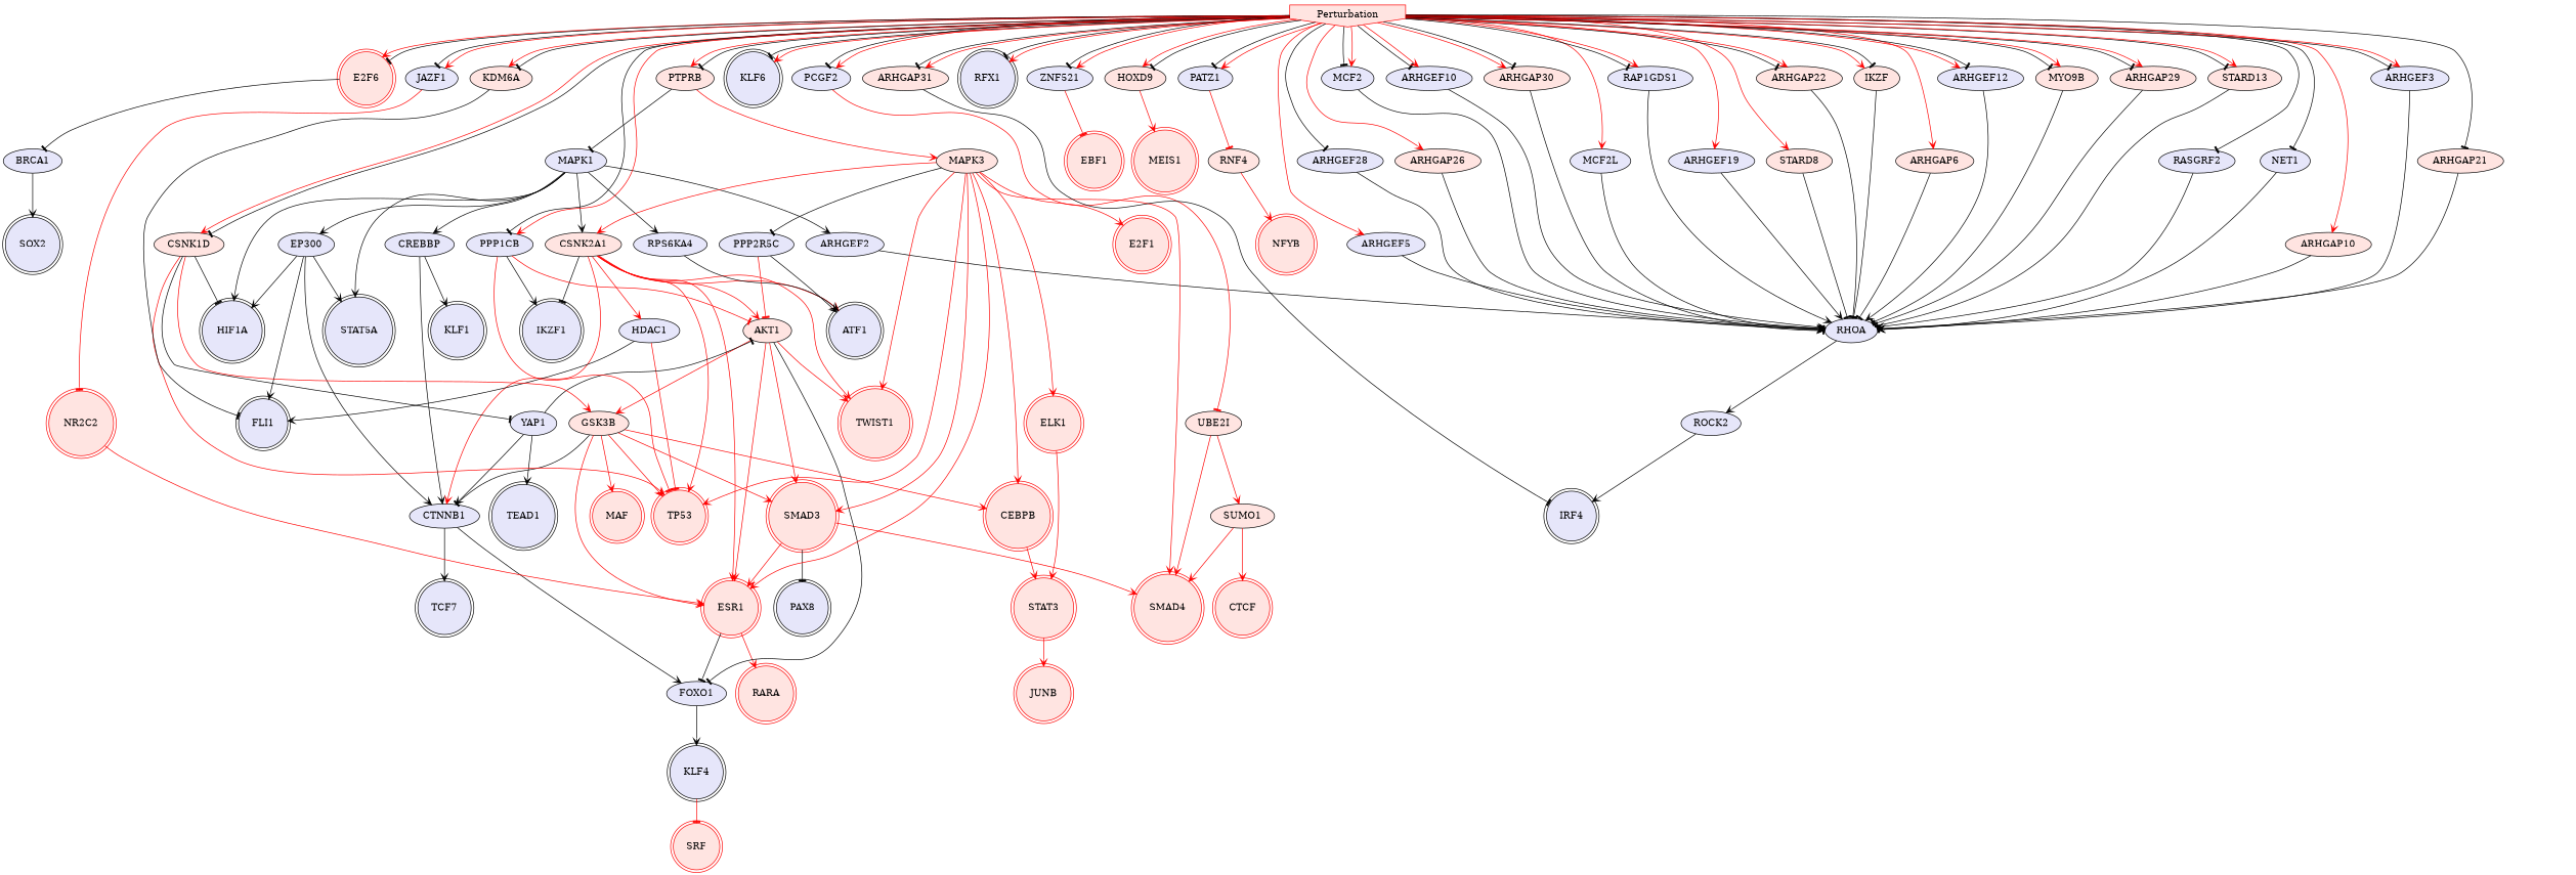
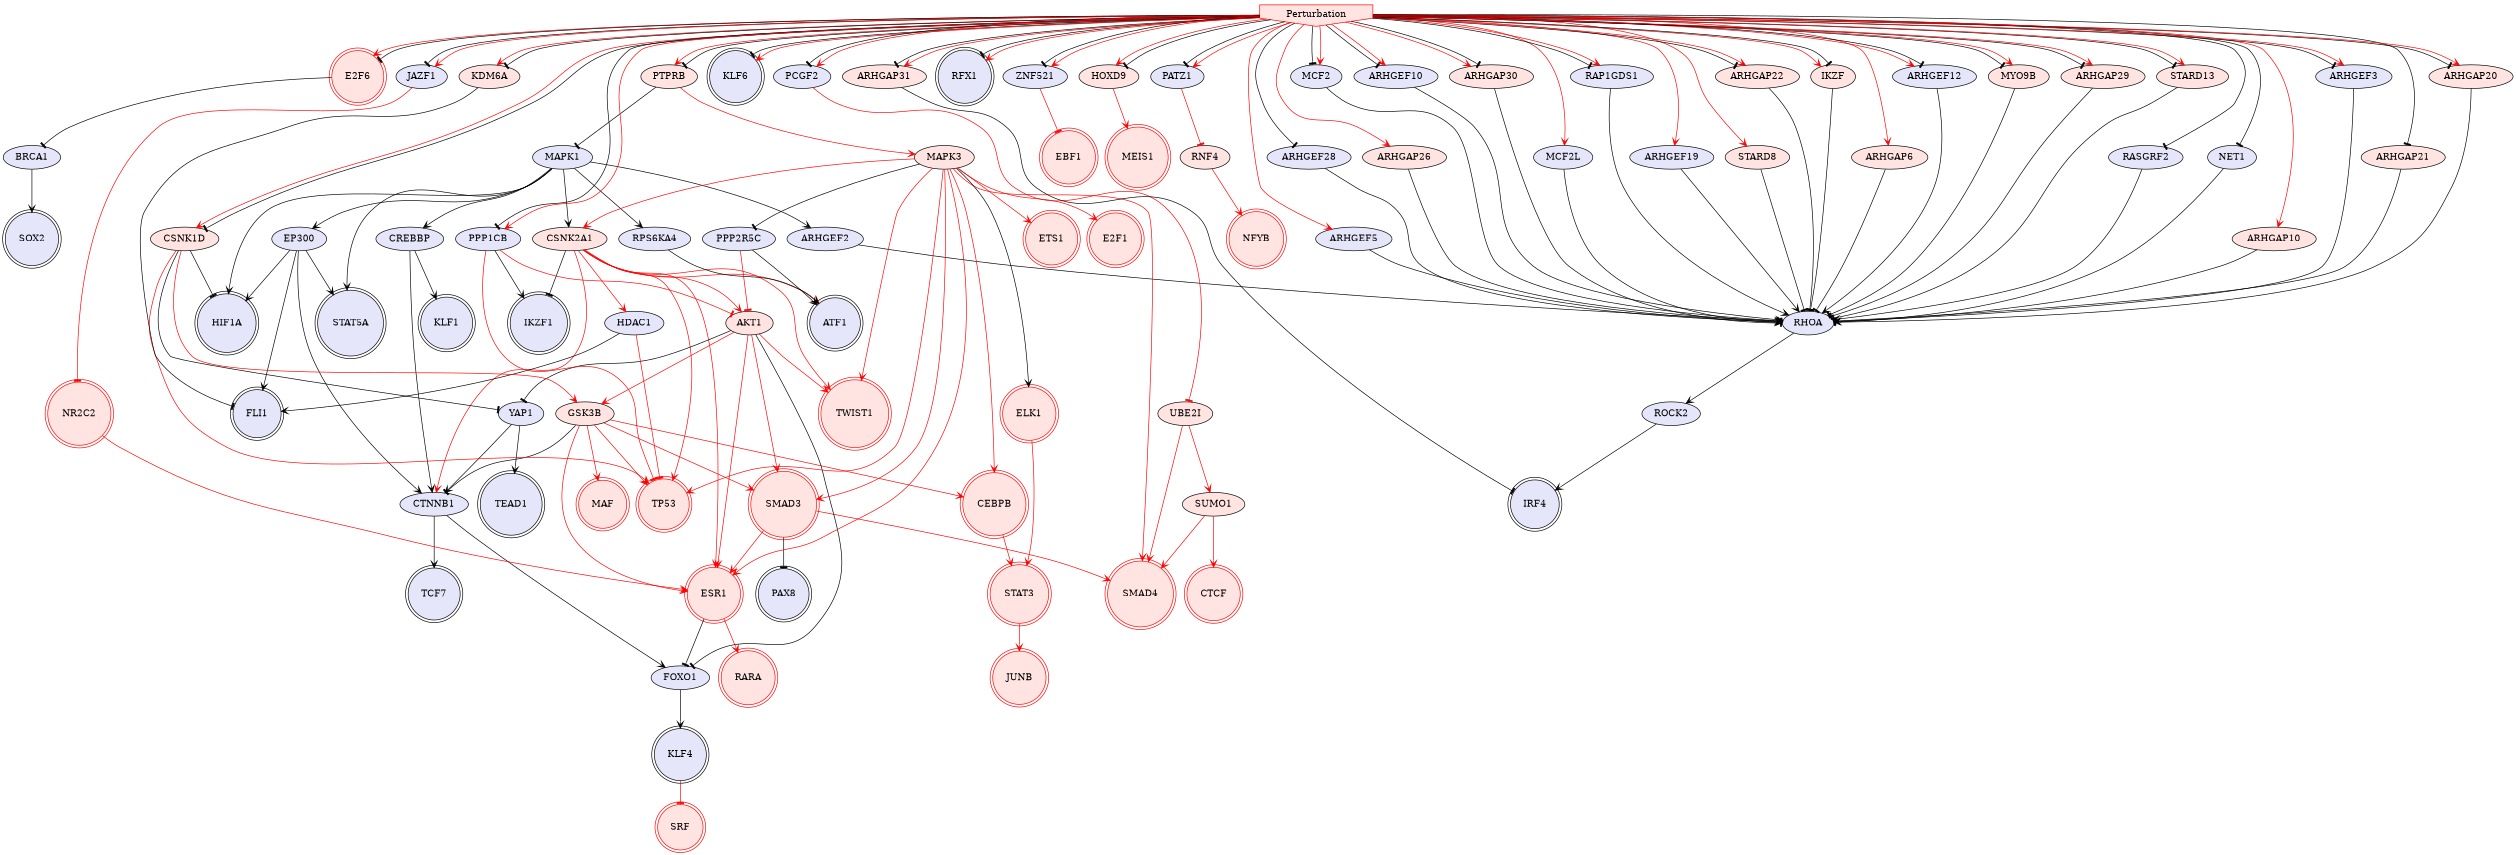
  digraph {
    node [fillcolor=mistyrose style=filled]
    edge [arrowhead=vee color=black penwidth=1]
    RHOA [fillcolor=lavender]
    ROCK2 [fillcolor=lavender]
    IRF4 [color=black fillcolor=lavender shape=doublecircle]
    E2F6 [color=red shape=doublecircle]
    BRCA1 [fillcolor=lavender]
    SOX2 [color=black fillcolor=lavender shape=doublecircle]
    CTNNB1 [fillcolor=lavender]
    FOXO1 [fillcolor=lavender]
    TCF7 [color=black fillcolor=lavender shape=doublecircle]
    KLF4 [color=black fillcolor=lavender shape=doublecircle]
    SRF [color=red shape=doublecircle]
    GSK3B
    ESR1 [color=red shape=doublecircle]
    SMAD3 [color=red shape=doublecircle]
    CEBPB [color=red shape=doublecircle]
    TP53 [color=red shape=doublecircle]
    MAF [color=red shape=doublecircle]
    RARA [color=red shape=doublecircle]
    SMAD4 [color=red shape=doublecircle]
    PAX8 [color=black fillcolor=lavender shape=doublecircle]
    STAT3 [color=red shape=doublecircle]
    MAPK1 [fillcolor=lavender]
    HIF1A [color=black fillcolor=lavender shape=doublecircle]
    CREBBP [fillcolor=lavender]
    CSNK2A1
    STAT5A [color=black fillcolor=lavender shape=doublecircle]
    EP300 [fillcolor=lavender]
    RPS6KA4 [fillcolor=lavender]
    ARHGEF2 [fillcolor=lavender]
    KLF1 [color=black fillcolor=lavender shape=doublecircle]
    ATF1 [color=black fillcolor=lavender shape=doublecircle]
    AKT1
    TWIST1 [color=red shape=doublecircle]
    IKZF1 [color=black fillcolor=lavender shape=doublecircle]
    HDAC1 [fillcolor=lavender]
    FLI1 [color=black fillcolor=lavender shape=doublecircle]
    PPP2R5C [fillcolor=lavender]
    YAP1 [fillcolor=lavender]
    MAPK3
    ELK1 [color=red shape=doublecircle]
+   ETS1 [color=red shape=doublecircle]
    E2F1 [color=red shape=doublecircle]
    JUNB [color=red shape=doublecircle]
    TEAD1 [color=black fillcolor=lavender shape=doublecircle]
    PTPRB
    CSNK1D
    ARHGAP26
    KDM6A
    Perturbation [color=red shape=invhouse]
    JAZF1 [fillcolor=lavender]
    KLF6 [color=black fillcolor=lavender shape=doublecircle]
    PATZ1 [fillcolor=lavender]
    PCGF2 [fillcolor=lavender]
    RFX1 [color=black fillcolor=lavender shape=doublecircle]
    ZNF521 [fillcolor=lavender]
    HOXD9
    MCF2 [fillcolor=lavender]
    ARHGEF10 [fillcolor=lavender]
    PPP1CB [fillcolor=lavender]
    ARHGAP30
    MCF2L [fillcolor=lavender]
    RAP1GDS1 [fillcolor=lavender]
    ARHGEF19 [fillcolor=lavender]
    STARD8
    ARHGAP22
    n66 [label=IKZF]
    ARHGAP6
    ARHGAP31
    ARHGEF12 [fillcolor=lavender]
    MYO9B
    ARHGAP29
    STARD13
    RASGRF2 [fillcolor=lavender]
    NET1 [fillcolor=lavender]
    ARHGAP10
    ARHGEF3 [fillcolor=lavender]
    ARHGAP21
+   ARHGAP20
    ARHGEF5 [fillcolor=lavender]
    ARHGEF28 [fillcolor=lavender]
    NR2C2 [color=red shape=doublecircle]
    RNF4
    UBE2I
    EBF1 [color=red shape=doublecircle]
    MEIS1 [color=red shape=doublecircle]
    NFYB [color=red shape=doublecircle]
    SUMO1
    CTCF [color=red shape=doublecircle]
    RHOA -> ROCK2
    ROCK2 -> IRF4
    E2F6 -> BRCA1 [arrowhead=tee]
    BRCA1 -> SOX2
    CTNNB1 -> FOXO1
    CTNNB1 -> TCF7
    FOXO1 -> KLF4
    KLF4 -> SRF [arrowhead=tee color=red]
    GSK3B -> CTNNB1 [arrowhead=tee]
    GSK3B -> ESR1 [color=red]
    GSK3B -> SMAD3 [color=red]
    GSK3B -> CEBPB [color=red]
    GSK3B -> TP53 [color=red]
    GSK3B -> MAF [color=red]
    ESR1 -> FOXO1 [arrowhead=tee]
    ESR1 -> RARA [color=red]
    SMAD3 -> ESR1 [color=red]
    SMAD3 -> SMAD4 [color=red]
    SMAD3 -> PAX8 [arrowhead=tee]
    CEBPB -> STAT3 [color=red]
    STAT3 -> JUNB [color=red]
    MAPK1 -> HIF1A
    MAPK1 -> CREBBP
    MAPK1 -> CSNK2A1
    MAPK1 -> STAT5A
    MAPK1 -> EP300
    MAPK1 -> RPS6KA4
    MAPK1 -> ARHGEF2
    CREBBP -> CTNNB1
    CREBBP -> KLF1
    CSNK2A1 -> CTNNB1 [color=red]
    CSNK2A1 -> ESR1 [color=red]
    CSNK2A1 -> TP53 [color=red]
    CSNK2A1 -> ATF1 [color=red]
    CSNK2A1 -> AKT1 [color=red]
    CSNK2A1 -> TWIST1 [color=red]
    CSNK2A1 -> IKZF1 [arrowhead=tee]
    CSNK2A1 -> HDAC1 [color=red]
    EP300 -> CTNNB1
    EP300 -> HIF1A
    EP300 -> STAT5A
    EP300 -> FLI1
    RPS6KA4 -> ATF1
    ARHGEF2 -> RHOA
    AKT1 -> FOXO1 [arrowhead=tee]
    AKT1 -> GSK3B [color=red]
    AKT1 -> ESR1 [color=red]
    AKT1 -> SMAD3 [color=red]
    AKT1 -> TWIST1 [color=red]
-   YAP1 -> AKT1 [arrowhead=tee]
+   AKT1 -> YAP1 [arrowhead=tee]
    HDAC1 -> TP53 [arrowhead=tee color=red]
    HDAC1 -> FLI1
    PPP2R5C -> ATF1
    PPP2R5C -> AKT1 [arrowhead=tee color=red]
    YAP1 -> CTNNB1
    YAP1 -> TEAD1
    MAPK3 -> ESR1 [color=red]
    MAPK3 -> SMAD3 [color=red]
    MAPK3 -> CEBPB [color=red]
    MAPK3 -> TP53 [color=red]
    MAPK3 -> SMAD4 [color=red]
    MAPK3 -> CSNK2A1 [color=red]
    MAPK3 -> TWIST1 [color=red]
    MAPK3 -> PPP2R5C [arrowhead=tee]
-   MAPK3 -> ELK1 [color=red]
+   MAPK3 -> ELK1
+   MAPK3 -> ETS1 [color=red]
    MAPK3 -> E2F1 [color=red]
    ELK1 -> STAT3 [color=red]
    PTPRB -> MAPK1 [arrowhead=tee]
    PTPRB -> MAPK3 [color=red]
    CSNK1D -> GSK3B [color=red]
    CSNK1D -> TP53 [color=red]
    CSNK1D -> HIF1A [arrowhead=tee]
    CSNK1D -> YAP1 [arrowhead=tee]
    ARHGAP26 -> RHOA [arrowhead=tee]
    KDM6A -> FLI1 [arrowhead=tee]
    Perturbation -> E2F6 [color=red]
    Perturbation -> E2F6 [arrowhead=tee]
    Perturbation -> PTPRB [color=red]
    Perturbation -> PTPRB [arrowhead=tee]
    Perturbation -> CSNK1D [color=red]
    Perturbation -> CSNK1D [arrowhead=tee]
    Perturbation -> ARHGAP26 [color=red]
    Perturbation -> KDM6A [color=red]
    Perturbation -> KDM6A [arrowhead=tee]
    Perturbation -> JAZF1 [arrowhead=tee]
    Perturbation -> JAZF1 [color=red]
    Perturbation -> KLF6 [arrowhead=tee]
    Perturbation -> KLF6 [color=red]
    Perturbation -> PATZ1 [arrowhead=tee]
    Perturbation -> PATZ1 [color=red]
    Perturbation -> PCGF2 [arrowhead=tee]
    Perturbation -> PCGF2 [color=red]
    Perturbation -> RFX1 [arrowhead=tee]
    Perturbation -> RFX1 [color=red]
    Perturbation -> ZNF521 [arrowhead=tee]
    Perturbation -> ZNF521 [color=red]
    Perturbation -> HOXD9 [color=red]
    Perturbation -> HOXD9 [arrowhead=tee]
    Perturbation -> MCF2 [arrowhead=tee]
    Perturbation -> MCF2 [color=red]
    Perturbation -> ARHGEF10 [arrowhead=tee]
    Perturbation -> ARHGEF10 [color=red]
    Perturbation -> PPP1CB [arrowhead=tee]
    Perturbation -> PPP1CB [color=red]
    Perturbation -> ARHGAP30 [color=red]
    Perturbation -> ARHGAP30 [arrowhead=tee]
    Perturbation -> MCF2L [color=red]
    Perturbation -> RAP1GDS1 [arrowhead=tee]
    Perturbation -> RAP1GDS1 [color=red]
    Perturbation -> ARHGEF19 [color=red]
    Perturbation -> STARD8 [color=red]
    Perturbation -> ARHGAP22 [arrowhead=tee]
    Perturbation -> ARHGAP22 [color=red]
    Perturbation -> n66 [color=red]
    Perturbation -> n66 [arrowhead=tee]
    Perturbation -> ARHGAP6 [color=red]
    Perturbation -> ARHGAP31 [arrowhead=tee]
    Perturbation -> ARHGAP31 [color=red]
    Perturbation -> ARHGEF12 [color=red]
    Perturbation -> ARHGEF12 [arrowhead=tee]
    Perturbation -> MYO9B [arrowhead=tee]
    Perturbation -> MYO9B [color=red]
    Perturbation -> ARHGAP29 [arrowhead=tee]
    Perturbation -> ARHGAP29 [color=red]
    Perturbation -> STARD13 [arrowhead=tee]
    Perturbation -> STARD13 [color=red]
    Perturbation -> RASGRF2 [arrowhead=tee]
    Perturbation -> NET1 [arrowhead=tee]
    Perturbation -> ARHGAP10 [color=red]
    Perturbation -> ARHGEF3 [arrowhead=tee]
    Perturbation -> ARHGEF3 [color=red]
    Perturbation -> ARHGAP21 [arrowhead=tee]
+   Perturbation -> ARHGAP20 [arrowhead=tee]
+   Perturbation -> ARHGAP20 [color=red]
    Perturbation -> ARHGEF5 [color=red]
    Perturbation -> ARHGEF28 [arrowhead=tee]
    JAZF1 -> NR2C2 [arrowhead=tee color=red]
    PATZ1 -> RNF4 [arrowhead=tee color=red]
    PCGF2 -> UBE2I [arrowhead=tee color=red]
    ZNF521 -> EBF1 [arrowhead=tee color=red]
    HOXD9 -> MEIS1 [color=red]
    MCF2 -> RHOA
    ARHGEF10 -> RHOA
    PPP1CB -> TP53 [arrowhead=tee color=red]
    PPP1CB -> AKT1 [arrowhead=tee color=red]
    PPP1CB -> IKZF1
    ARHGAP30 -> RHOA [arrowhead=tee]
    MCF2L -> RHOA
    RAP1GDS1 -> RHOA
    ARHGEF19 -> RHOA
    STARD8 -> RHOA [arrowhead=tee]
    ARHGAP22 -> RHOA [arrowhead=tee]
    n66 -> RHOA [arrowhead=tee]
    ARHGAP6 -> RHOA [arrowhead=tee]
    ARHGAP31 -> IRF4 [arrowhead=tee]
    ARHGEF12 -> RHOA
    MYO9B -> RHOA [arrowhead=tee]
    ARHGAP29 -> RHOA [arrowhead=tee]
    STARD13 -> RHOA [arrowhead=tee]
    RASGRF2 -> RHOA
    NET1 -> RHOA
    ARHGAP10 -> RHOA [arrowhead=tee]
    ARHGEF3 -> RHOA
    ARHGAP21 -> RHOA [arrowhead=tee]
+   ARHGAP20 -> RHOA [arrowhead=tee]
    ARHGEF5 -> RHOA
    ARHGEF28 -> RHOA
    NR2C2 -> ESR1 [color=red]
    RNF4 -> NFYB [color=red]
    UBE2I -> SMAD4 [color=red]
    UBE2I -> SUMO1 [color=red]
    SUMO1 -> SMAD4 [color=red]
    SUMO1 -> CTCF [color=red]
  }
